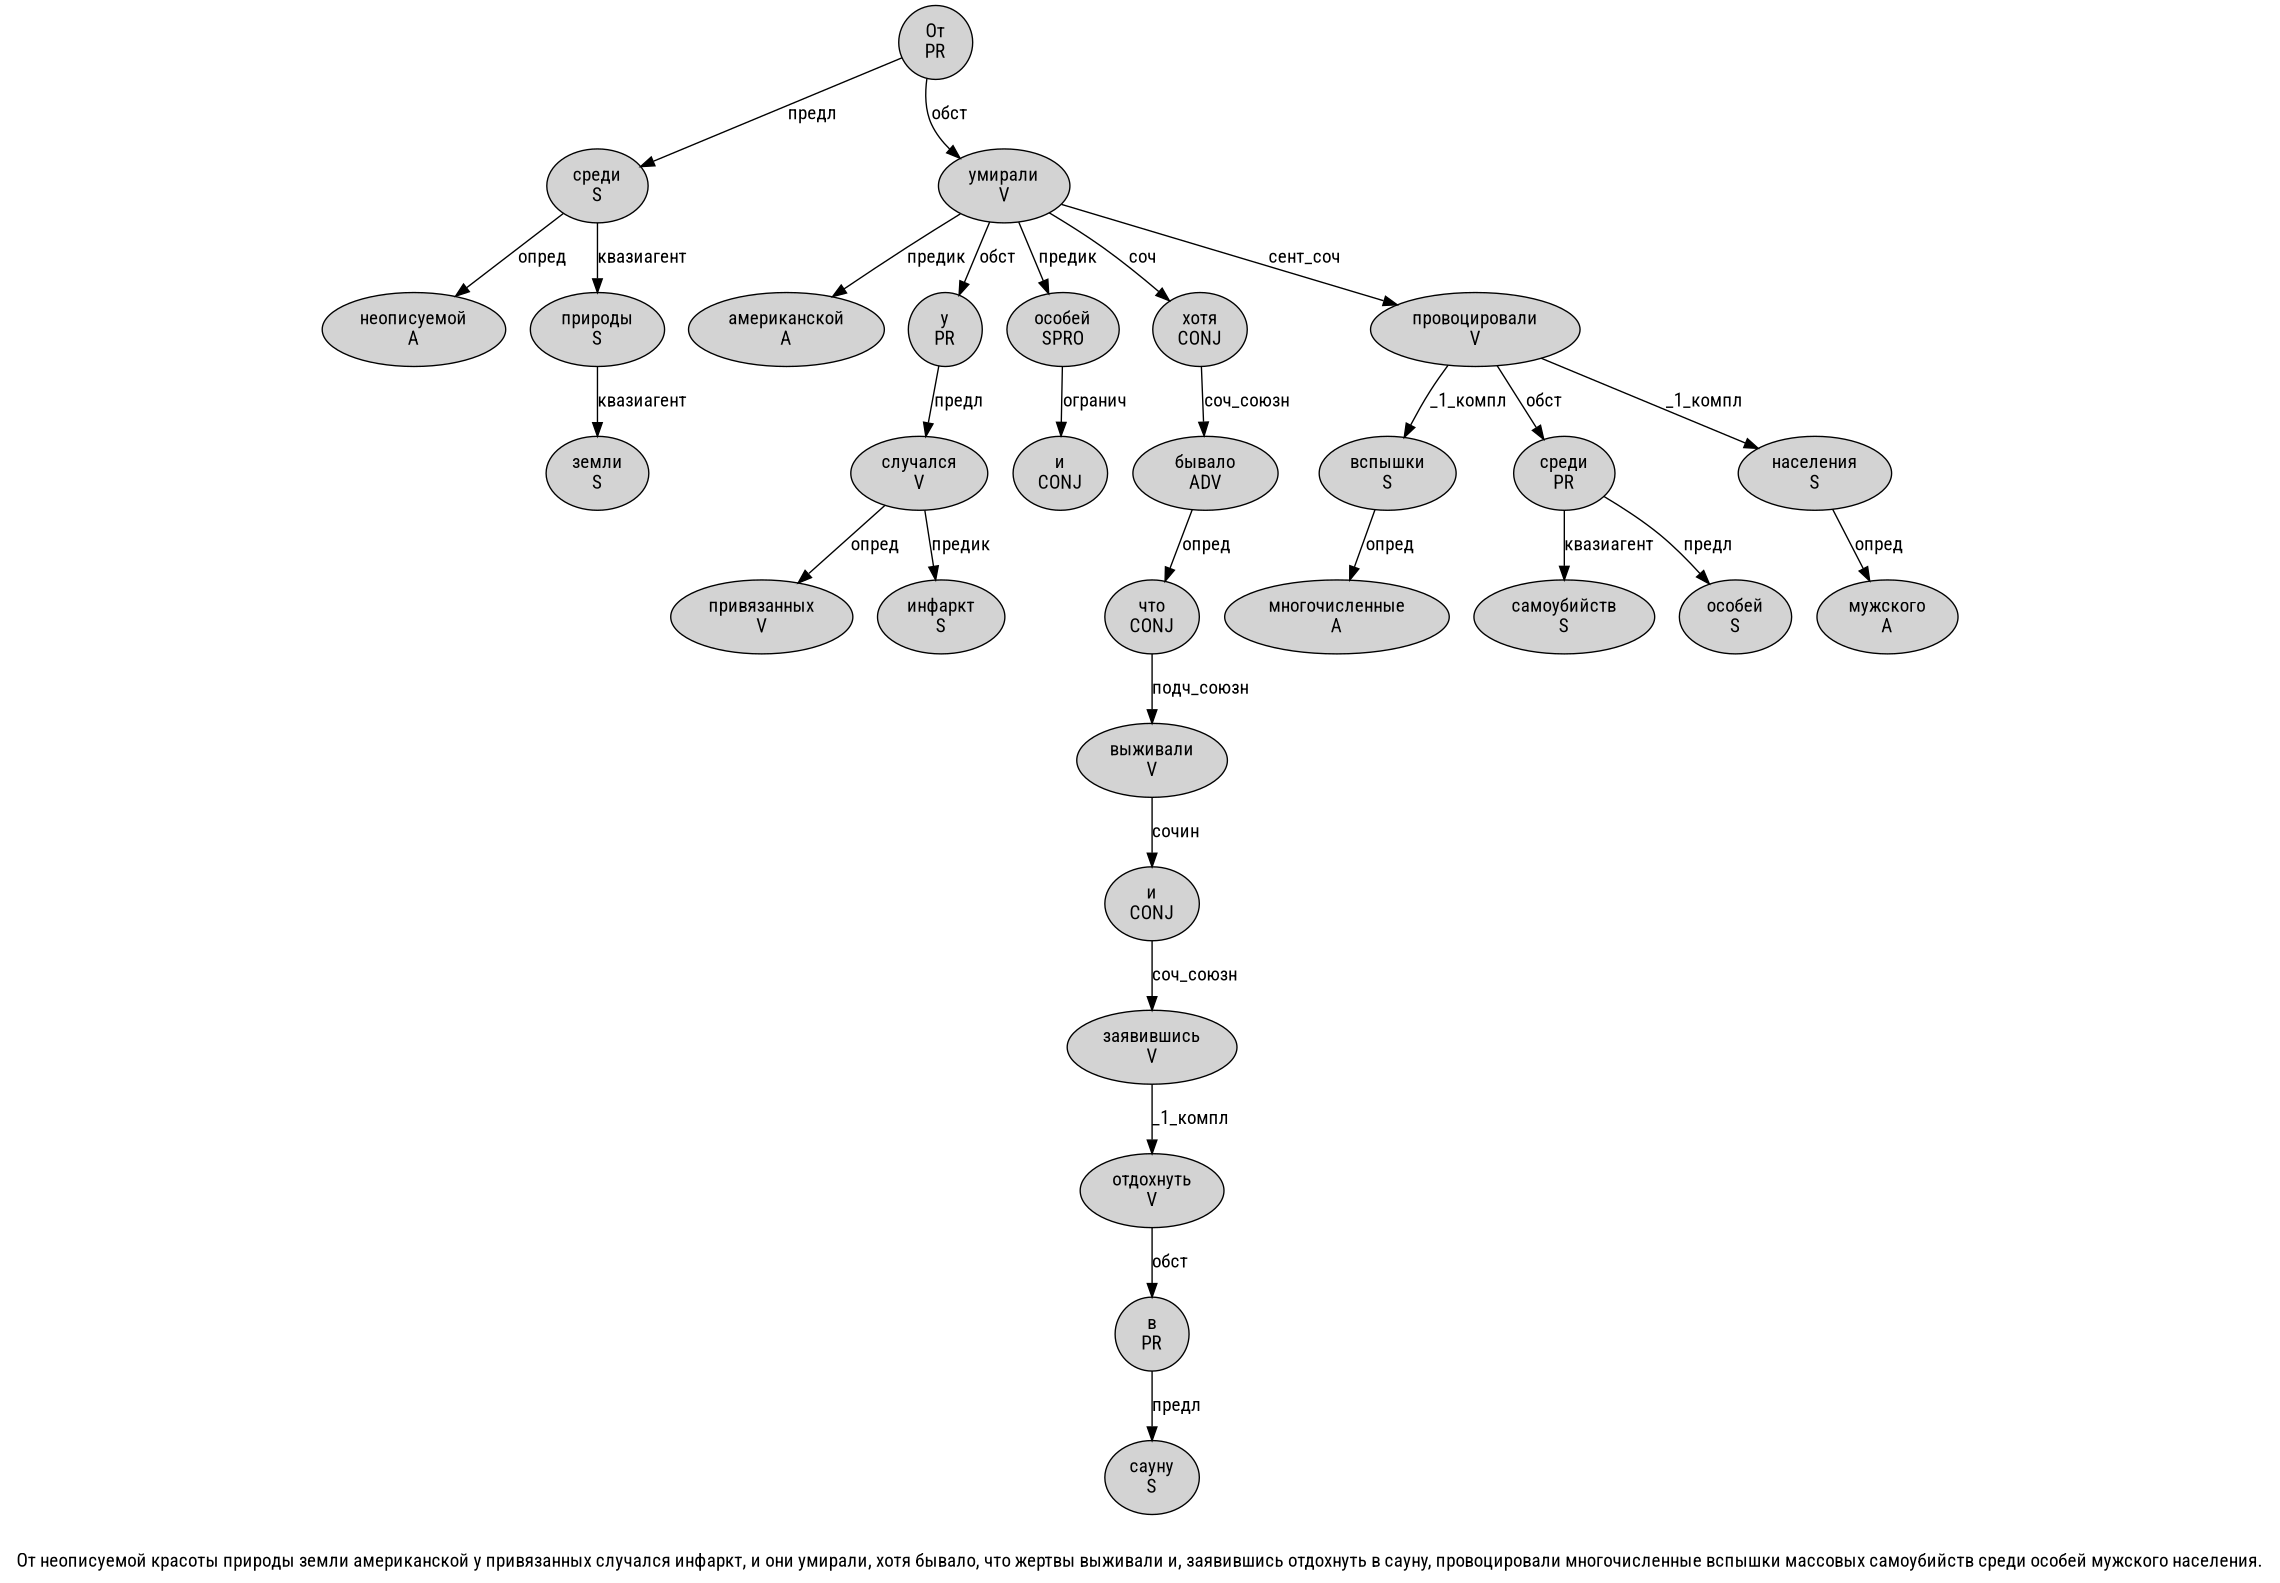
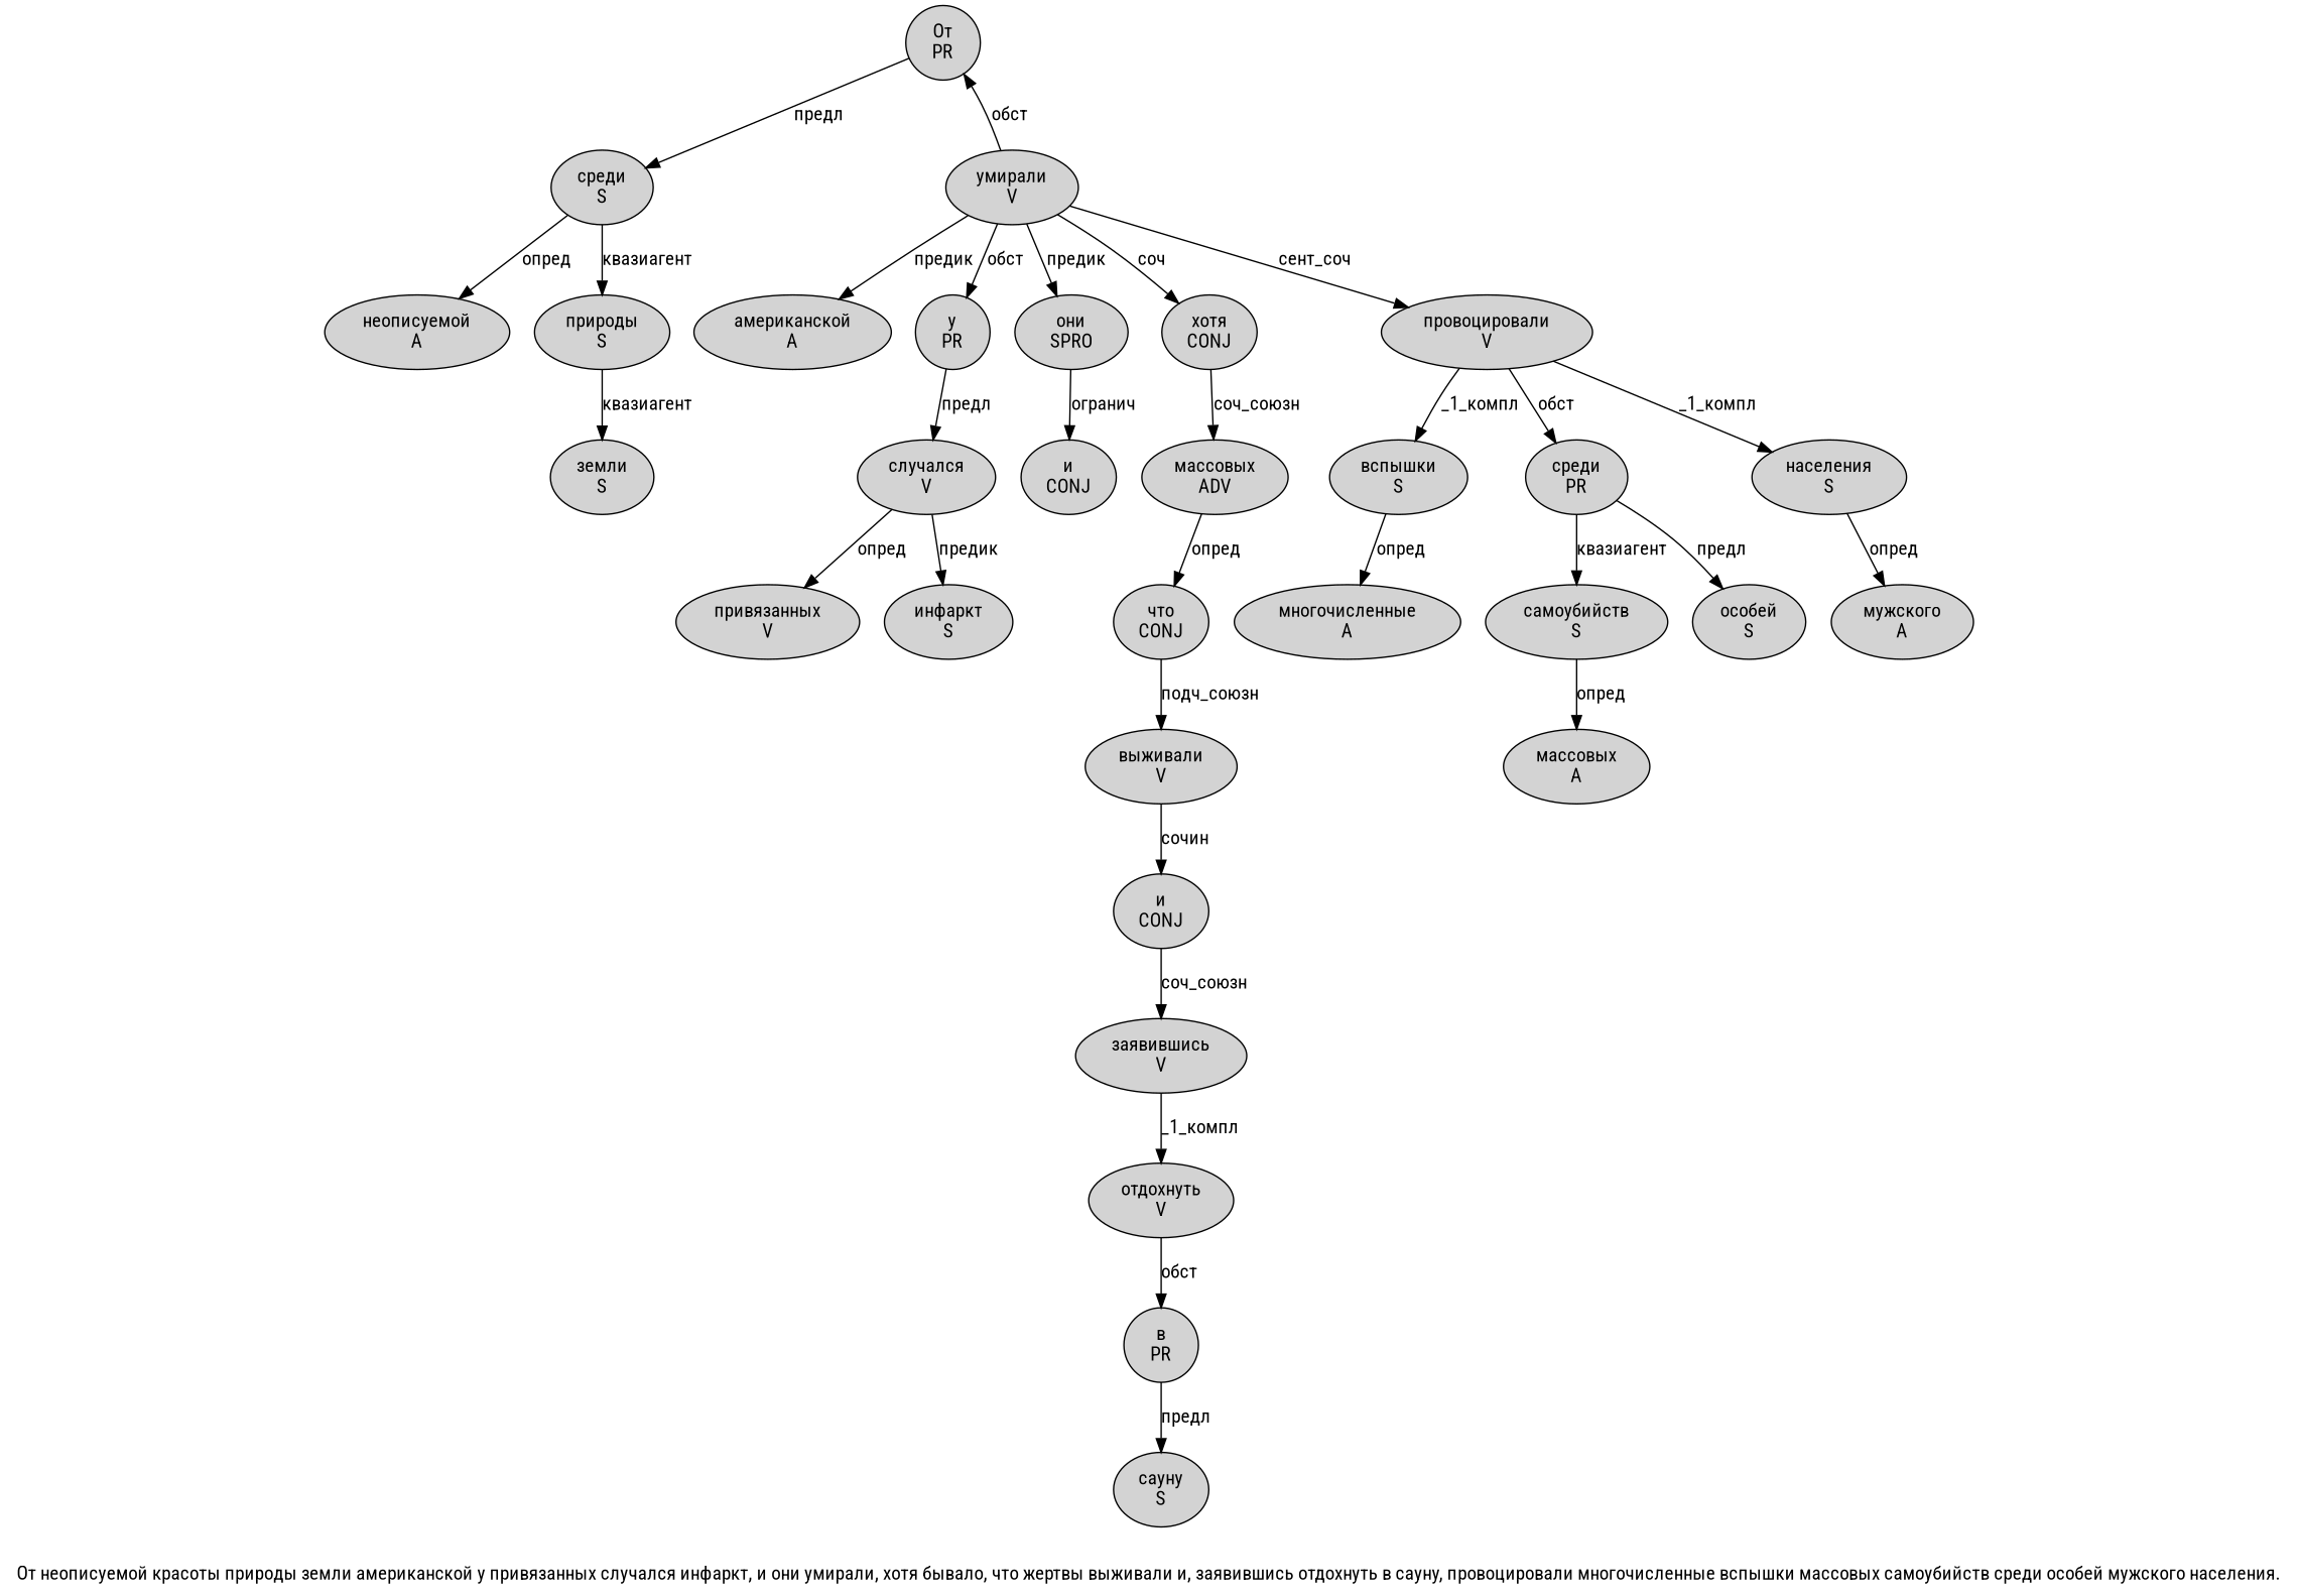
  digraph {
    fontname="Roboto Condensed"
    label="От неописуемой красоты природы земли американской у привязанных случался инфаркт, и они умирали, хотя бывало, что жертвы выживали и, заявившись отдохнуть в сауну, провоцировали многочисленные вспышки массовых самоубийств среди особей мужского населения."
    node [fillcolor=lightgray fontname="Roboto Condensed" penwidth=1 shape=ellipse style=filled]
    edge [fontname="Roboto Condensed"]
    n1 [label="От\nPR"]
    n2 [label="среди\nS"]
    n3 [label="неописуемой\nA"]
    n4 [label="природы\nS"]
    n5 [label="земли\nS"]
    n6 [label="американской\nA"]
    n7 [label="у\nPR"]
    n8 [label="случался\nV"]
    n9 [label="привязанных\nV"]
    n10 [label="инфаркт\nS"]
    n11 [label="и\nCONJ"]
-   n12 [label="особей\nSPRO"]
+   n12 [label="они\nSPRO"]
    n13 [label="умирали\nV"]
    n14 [label="хотя\nCONJ"]
    n15 [label="провоцировали\nV"]
-   n16 [label="бывало\nADV"]
+   n16 [label="массовых\nADV"]
    n17 [label="вспышки\nS"]
    n18 [label="среди\nPR"]
    n19 [label="населения\nS"]
    n20 [label="что\nCONJ"]
    n21 [label="выживали\nV"]
    n22 [label="и\nCONJ"]
    n23 [label="заявившись\nV"]
    n24 [label="отдохнуть\nV"]
    n25 [label="в\nPR"]
    n26 [label="сауну\nS"]
    n27 [label="многочисленные\nA"]
    n28 [label="самоубийств\nS"]
    n29 [label="особей\nS"]
    n30 [label="мужского\nA"]
+   n31 [label="массовых\nA"]
    n1 -> n2 [label="предл"]
    n2 -> n3 [label="опред"]
    n2 -> n4 [label="квазиагент"]
    n4 -> n5 [label="квазиагент"]
    n7 -> n8 [label="предл"]
    n8 -> n9 [label="опред"]
    n8 -> n10 [label="предик"]
    n12 -> n11 [label="огранич"]
-   n1 -> n13 [label="обст"]
+   n13 -> n1 [label="обст"]
    n13 -> n6 [label="предик"]
    n13 -> n7 [label="обст"]
    n13 -> n12 [label="предик"]
    n13 -> n14 [label="соч"]
    n13 -> n15 [label="сент_соч"]
    n14 -> n16 [label="соч_союзн"]
    n15 -> n17 [label="_1_компл"]
    n15 -> n18 [label="обст"]
    n15 -> n19 [label="_1_компл"]
    n16 -> n20 [label="опред"]
    n17 -> n27 [label="опред"]
    n18 -> n28 [label="квазиагент"]
    n18 -> n29 [label="предл"]
    n19 -> n30 [label="опред"]
    n20 -> n21 [label="подч_союзн"]
    n21 -> n22 [label="сочин"]
    n22 -> n23 [label="соч_союзн"]
    n23 -> n24 [label="_1_компл"]
    n24 -> n25 [label="обст"]
    n25 -> n26 [label="предл"]
+   n28 -> n31 [label="опред"]
  }
